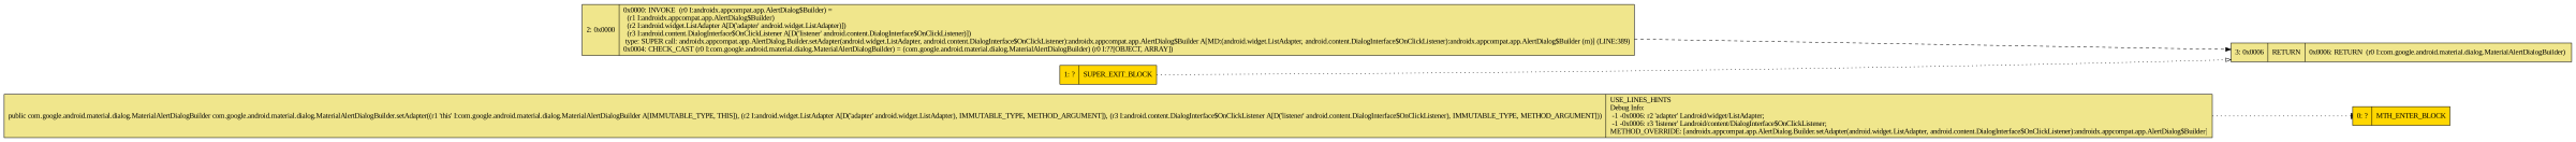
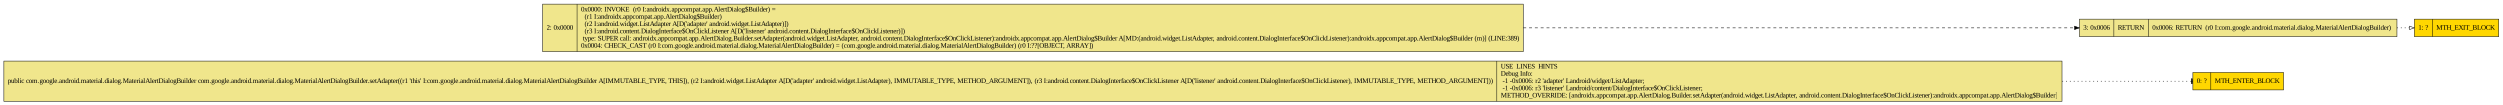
  digraph {
    fontname="Liberation Serif"
    rankdir=LR
    node [fillcolor=khaki fontname="Liberation Serif" shape=record style=filled]
    edge [fontname="Liberation Serif" style=dotted]
    n1 [fillcolor=gold label="{0\:\ ?|MTH_ENTER_BLOCK\l}"]
    n2 [label="{2\:\ 0x0000|0x0000: INVOKE  (r0 I:androidx.appcompat.app.AlertDialog$Builder) = \l  (r1 I:androidx.appcompat.app.AlertDialog$Builder)\l  (r2 I:android.widget.ListAdapter A[D('adapter' android.widget.ListAdapter)])\l  (r3 I:android.content.DialogInterface$OnClickListener A[D('listener' android.content.DialogInterface$OnClickListener)])\l type: SUPER call: androidx.appcompat.app.AlertDialog.Builder.setAdapter(android.widget.ListAdapter, android.content.DialogInterface$OnClickListener):androidx.appcompat.app.AlertDialog$Builder A[MD:(android.widget.ListAdapter, android.content.DialogInterface$OnClickListener):androidx.appcompat.app.AlertDialog$Builder (m)] (LINE:389)\l0x0004: CHECK_CAST (r0 I:com.google.android.material.dialog.MaterialAlertDialogBuilder) = (com.google.android.material.dialog.MaterialAlertDialogBuilder) (r0 I:??[OBJECT, ARRAY]) \l}"]
    n3 [label="{3\:\ 0x0006|RETURN\l|0x0006: RETURN  (r0 I:com.google.android.material.dialog.MaterialAlertDialogBuilder) \l}"]
-   n4 [fillcolor=gold label="{1\:\ ?|SUPER_EXIT_BLOCK\l}"]
+   n4 [fillcolor=gold label="{1\:\ ?|MTH_EXIT_BLOCK\l}"]
    n5 [label="{public com.google.android.material.dialog.MaterialAlertDialogBuilder com.google.android.material.dialog.MaterialAlertDialogBuilder.setAdapter((r1 'this' I:com.google.android.material.dialog.MaterialAlertDialogBuilder A[IMMUTABLE_TYPE, THIS]), (r2 I:android.widget.ListAdapter A[D('adapter' android.widget.ListAdapter), IMMUTABLE_TYPE, METHOD_ARGUMENT]), (r3 I:android.content.DialogInterface$OnClickListener A[D('listener' android.content.DialogInterface$OnClickListener), IMMUTABLE_TYPE, METHOD_ARGUMENT]))  | USE_LINES_HINTS\lDebug Info:\l  \-1 \-0x0006: r2 'adapter' Landroid\/widget\/ListAdapter;\l  \-1 \-0x0006: r3 'listener' Landroid\/content\/DialogInterface$OnClickListener;\lMETHOD_OVERRIDE: [androidx.appcompat.app.AlertDialog.Builder.setAdapter(android.widget.ListAdapter, android.content.DialogInterface$OnClickListener):androidx.appcompat.app.AlertDialog$Builder]\l}"]
    n2 -> n3 [arrowhead=normal style=dashed]
-   n4 -> n3 [arrowhead=onormal]
+   n3 -> n4 [arrowhead=onormal]
    n5 -> n1 [arrowhead=tee]
  }
